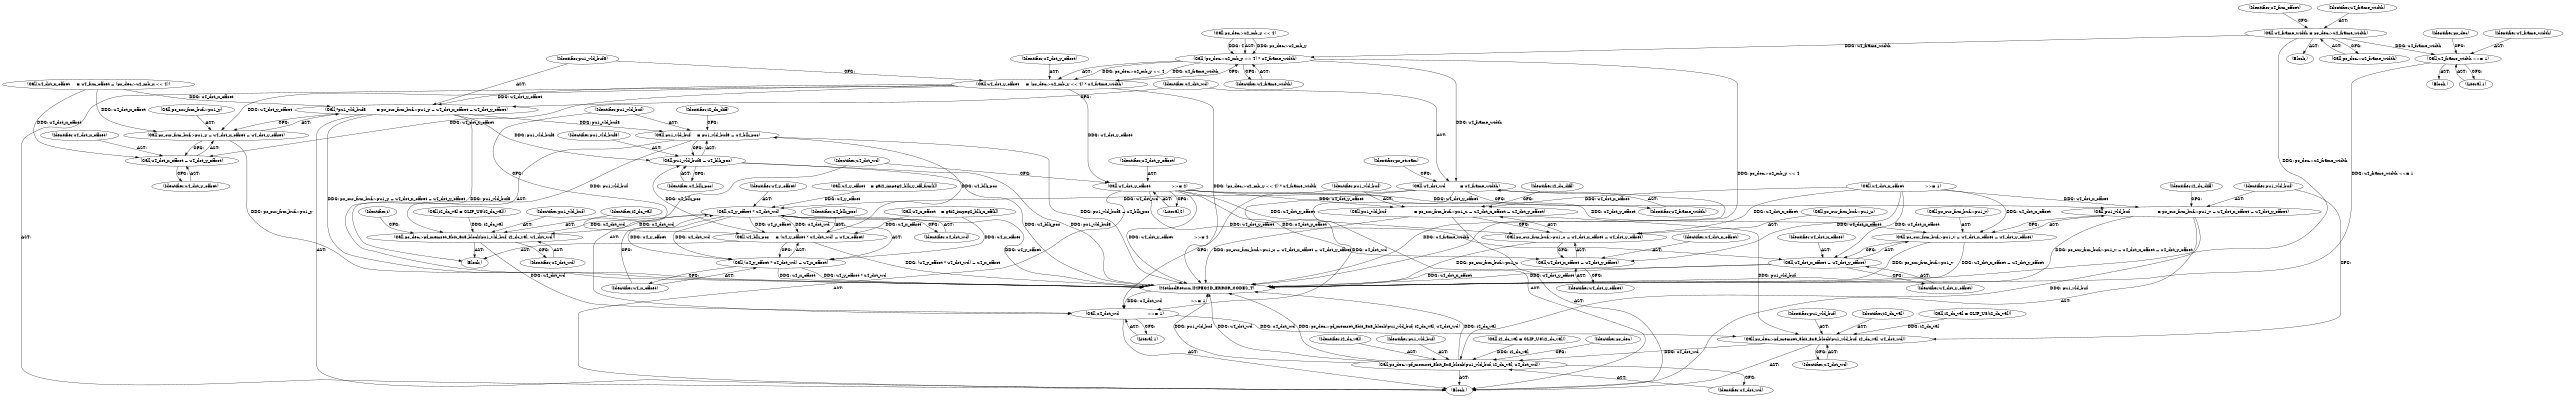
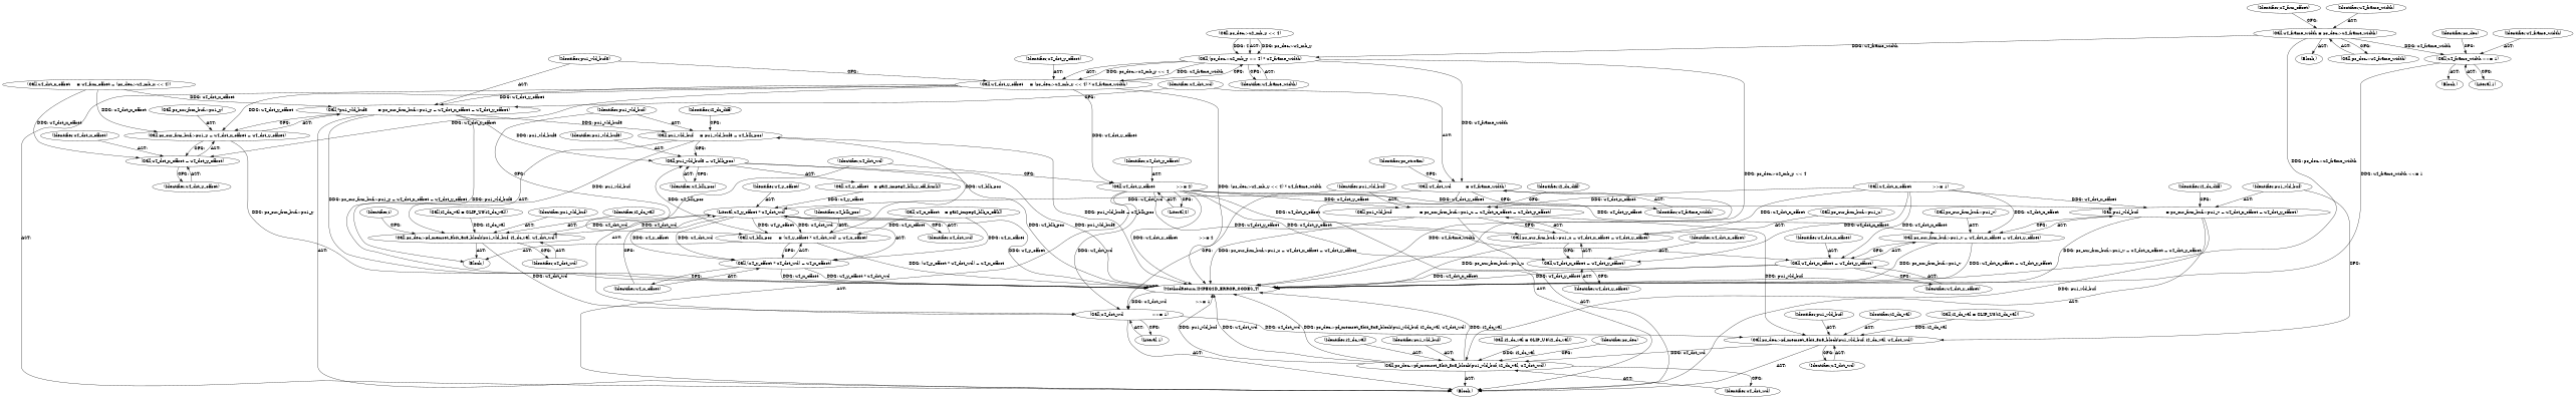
  digraph {
    n1 [label="(Call,u4_frame_width = ps_dec->u2_frame_width)"]
    n2 [label="(Call,u4_frame_width <<= 1)"]
    n3 [label="(Call,(ps_dec->u2_mb_y << 4) * u4_frame_width)"]
    n4 [label="(MethodReturn,IMPEG2D_ERROR_CODES_T)"]
    n5 [label="(Call,ps_dec->u2_frame_width)"]
    n6 [label="(Block,)"]
    n7 [label="(Block,)"]
    n8 [label="(Literal,1)"]
    n9 [label="(Call,u4_dst_y_offset     = (ps_dec->u2_mb_y << 4) * u4_frame_width)"]
    n10 [label="(Call,u4_dst_wd           = u4_frame_width)"]
    n11 [label="(Identifier,u4_frame_width)"]
    n12 [label="(Call,u4_dst_wd                      >>= 1)"]
    n13 [label="(Call,*pu1_vld_buf8        = ps_cur_frm_buf->pu1_y + u4_dst_x_offset + u4_dst_y_offset)"]
    n14 [label="(Call,ps_cur_frm_buf->pu1_y + u4_dst_x_offset + u4_dst_y_offset)"]
    n15 [label="(Call,u4_dst_x_offset + u4_dst_y_offset)"]
    n16 [label="(Call,u4_dst_y_offset                >>= 2)"]
    n17 [label="(Block,)"]
-   n18 [label="(Call,u4_y_offset * u4_dst_wd)"]
+   n18 [label="(Literal,u4_y_offset * u4_dst_wd)"]
    n19 [label="(Identifier,u4_frame_width)"]
    n20 [label="(Call,pu1_vld_buf     = pu1_vld_buf8 + u4_blk_pos)"]
    n21 [label="(Call,pu1_vld_buf8 + u4_blk_pos)"]
    n22 [label="(Identifier,u4_dst_y_offset)"]
    n23 [label="(Call,pu1_vld_buf                     = ps_cur_frm_buf->pu1_u + u4_dst_x_offset + u4_dst_y_offset)"]
    n24 [label="(Call,ps_cur_frm_buf->pu1_u + u4_dst_x_offset + u4_dst_y_offset)"]
    n25 [label="(Call,u4_dst_x_offset + u4_dst_y_offset)"]
    n26 [label="(Call,pu1_vld_buf                     = ps_cur_frm_buf->pu1_v + u4_dst_x_offset + u4_dst_y_offset)"]
    n27 [label="(Call,ps_cur_frm_buf->pu1_v + u4_dst_x_offset + u4_dst_y_offset)"]
    n28 [label="(Call,u4_dst_x_offset + u4_dst_y_offset)"]
    n29 [label="(Literal,2)"]
    n30 [label="(Call,ps_dec->pf_memset_8bit_8x8_block(pu1_vld_buf, i2_dc_val, u4_dst_wd))"]
    n31 [label="(Block,)"]
    n32 [label="(Identifier,u4_blk_pos)"]
    n33 [label="(Identifier,u4_dst_wd)"]
    n34 [label="(Call,u4_blk_pos     = (u4_y_offset * u4_dst_wd) + u4_x_offset)"]
    n35 [label="(Call,(u4_y_offset * u4_dst_wd) + u4_x_offset)"]
    n36 [label="(Identifier,u4_dst_wd)"]
    n37 [label="(Call,ps_dec->pf_memset_8bit_8x8_block(pu1_vld_buf, i2_dc_val, u4_dst_wd))"]
    n38 [label="(Literal,1)"]
    n39 [label="(Identifier,u4_x_offset)"]
    n40 [label="(Call,ps_dec->pf_memset_8bit_8x8_block(pu1_vld_buf, i2_dc_val, u4_dst_wd))"]
    n41 [label="(Identifier,u4_dst_wd)"]
    n42 [label="(Identifier,u4_dst_wd)"]
    n43 [label="(Identifier,u4_dst_y_offset)"]
    n44 [label="(Identifier,u4_dst_y_offset)"]
    n45 [label="(Identifier,u4_dst_wd)"]
    n46 [label="(Identifier,pu1_vld_buf)"]
    n47 [label="(Call,u4_dst_x_offset                >>= 1)"]
    n48 [label="(Identifier,u4_dst_y_offset)"]
    n49 [label="(Identifier,pu1_vld_buf8)"]
    n50 [label="(Call,i2_dc_val = CLIP_U8(i2_dc_val))"]
    n51 [label="(Call,ps_cur_frm_buf->pu1_y)"]
    n52 [label="(Identifier,ps_dec)"]
    n53 [label="(Identifier,ps_dec)"]
    n54 [label="(Identifier,u4_frm_offset)"]
    n55 [label="(Identifier,u4_dst_y_offset)"]
    n56 [label="(Call,i2_dc_val = CLIP_U8(i2_dc_val))"]
    n57 [label="(Identifier,pu1_vld_buf)"]
    n58 [label="(Identifier,i2_dc_val)"]
    n59 [label="(Identifier,pu1_vld_buf)"]
    n60 [label="(Identifier,u4_frame_width)"]
    n61 [label="(Identifier,u4_dst_x_offset)"]
    n62 [label="(Identifier,i2_dc_val)"]
    n63 [label="(Identifier,pu1_vld_buf)"]
    n64 [label="(Identifier,u4_dst_wd)"]
    n65 [label="(Identifier,pu1_vld_buf)"]
    n66 [label="(Identifier,i2_dc_val)"]
    n67 [label="(Call,ps_cur_frm_buf->pu1_v)"]
    n68 [label="(Identifier,pu1_vld_buf)"]
    n69 [label="(Identifier,u4_frame_width)"]
    n70 [label="(Identifier,u4_y_offset)"]
    n71 [label="(Identifier,u4_dst_x_offset)"]
    n72 [label="(Identifier,ps_stream)"]
    n73 [label="(Call,i2_dc_val = CLIP_U8(i2_dc_val))"]
    n74 [label="(Identifier,pu1_vld_buf8)"]
    n75 [label="(Identifier,i2_dc_diff)"]
    n76 [label="(Identifier,i)"]
    n77 [label="(Call,ps_dec->u2_mb_y << 4)"]
    n78 [label="(Call,u4_dst_x_offset     = u4_frm_offset + (ps_dec->u2_mb_x << 4))"]
    n79 [label="(Call,u4_x_offset    = gai2_impeg2_blk_x_off[i])"]
    n80 [label="(Identifier,i2_dc_diff)"]
    n81 [label="(Identifier,u4_dst_x_offset)"]
    n82 [label="(Identifier,u4_blk_pos)"]
    n83 [label="(Call,ps_cur_frm_buf->pu1_u)"]
    n84 [label="(Call,u4_y_offset    = gai2_impeg2_blk_y_off_frm[i])"]
    n85 [label="(Identifier,i2_dc_diff)"]
    n1 -> n2 [label="DDG: u4_frame_width"]
    n1 -> n3 [label="DDG: u4_frame_width"]
    n1 -> n4 [label="DDG: ps_dec->u2_frame_width"]
    n1 -> n5 [label="CFG: "]
    n1 -> n6 [label="AST: "]
    n2 -> n4 [label="DDG: u4_frame_width <<= 1"]
    n2 -> n7 [label="AST: "]
    n2 -> n8 [label="CFG: "]
    n3 -> n4 [label="DDG: ps_dec->u2_mb_y << 4"]
    n3 -> n9 [label="AST: "]
    n3 -> n9 [label="DDG: ps_dec->u2_mb_y << 4"]
    n3 -> n9 [label="DDG: u4_frame_width"]
    n3 -> n10 [label="DDG: u4_frame_width"]
    n3 -> n11 [label="CFG: "]
    n4 -> n12 [label="DDG: u4_dst_wd                      >>= 1"]
    n5 -> n1 [label="AST: "]
    n8 -> n2 [label="AST: "]
    n9 -> n3 [label="CFG: "]
    n9 -> n4 [label="DDG: (ps_dec->u2_mb_y << 4) * u4_frame_width"]
    n9 -> n13 [label="DDG: u4_dst_y_offset"]
    n9 -> n14 [label="DDG: u4_dst_y_offset"]
    n9 -> n15 [label="DDG: u4_dst_y_offset"]
    n9 -> n16 [label="DDG: u4_dst_y_offset"]
    n9 -> n17 [label="AST: "]
    n10 -> n4 [label="DDG: u4_frame_width"]
-   n10 -> n12 [label="DDG: u4_dst_wd"]
+   n16 -> n12 [label="DDG: u4_dst_wd"]
    n10 -> n17 [label="AST: "]
    n10 -> n18 [label="DDG: u4_dst_wd"]
    n10 -> n19 [label="CFG: "]
    n11 -> n3 [label="AST: "]
    n12 -> n17 [label="AST: "]
    n12 -> n37 [label="DDG: u4_dst_wd"]
    n12 -> n38 [label="CFG: "]
    n13 -> n4 [label="DDG: ps_cur_frm_buf->pu1_y + u4_dst_x_offset + u4_dst_y_offset"]
    n13 -> n4 [label="DDG: pu1_vld_buf8"]
    n13 -> n14 [label="CFG: "]
    n13 -> n17 [label="AST: "]
    n13 -> n20 [label="DDG: pu1_vld_buf8"]
    n13 -> n21 [label="DDG: pu1_vld_buf8"]
    n14 -> n4 [label="DDG: ps_cur_frm_buf->pu1_y"]
    n14 -> n13 [label="AST: "]
    n14 -> n15 [label="CFG: "]
    n15 -> n14 [label="AST: "]
    n15 -> n22 [label="CFG: "]
    n16 -> n4 [label="DDG: u4_dst_y_offset                >>= 2"]
    n16 -> n17 [label="AST: "]
    n16 -> n23 [label="DDG: u4_dst_y_offset"]
    n16 -> n24 [label="DDG: u4_dst_y_offset"]
    n16 -> n25 [label="DDG: u4_dst_y_offset"]
    n16 -> n26 [label="DDG: u4_dst_y_offset"]
    n16 -> n27 [label="DDG: u4_dst_y_offset"]
    n16 -> n28 [label="DDG: u4_dst_y_offset"]
    n16 -> n29 [label="CFG: "]
    n18 -> n4 [label="DDG: u4_y_offset"]
    n18 -> n30 [label="DDG: u4_dst_wd"]
    n18 -> n34 [label="DDG: u4_y_offset"]
    n18 -> n34 [label="DDG: u4_dst_wd"]
    n18 -> n35 [label="AST: "]
    n18 -> n35 [label="DDG: u4_y_offset"]
    n18 -> n35 [label="DDG: u4_dst_wd"]
    n18 -> n36 [label="CFG: "]
    n19 -> n10 [label="AST: "]
    n20 -> n4 [label="DDG: pu1_vld_buf8 + u4_blk_pos"]
    n20 -> n21 [label="CFG: "]
    n20 -> n30 [label="DDG: pu1_vld_buf"]
    n20 -> n31 [label="AST: "]
    n21 -> n4 [label="DDG: u4_blk_pos"]
    n21 -> n4 [label="DDG: pu1_vld_buf8"]
-   n21 -> n20 [label="AST: "]
+   n21 -> n84 [label="AST: "]
    n21 -> n32 [label="CFG: "]
    n22 -> n15 [label="AST: "]
    n23 -> n4 [label="DDG: ps_cur_frm_buf->pu1_u + u4_dst_x_offset + u4_dst_y_offset"]
    n23 -> n17 [label="AST: "]
    n23 -> n24 [label="CFG: "]
    n23 -> n37 [label="DDG: pu1_vld_buf"]
    n24 -> n4 [label="DDG: ps_cur_frm_buf->pu1_u"]
    n24 -> n23 [label="AST: "]
    n24 -> n25 [label="CFG: "]
    n25 -> n24 [label="AST: "]
    n25 -> n43 [label="CFG: "]
    n26 -> n4 [label="DDG: ps_cur_frm_buf->pu1_v + u4_dst_x_offset + u4_dst_y_offset"]
    n26 -> n17 [label="AST: "]
    n26 -> n27 [label="CFG: "]
    n26 -> n40 [label="DDG: pu1_vld_buf"]
    n27 -> n4 [label="DDG: u4_dst_x_offset + u4_dst_y_offset"]
    n27 -> n4 [label="DDG: ps_cur_frm_buf->pu1_v"]
    n27 -> n26 [label="AST: "]
    n27 -> n28 [label="CFG: "]
    n28 -> n4 [label="DDG: u4_dst_y_offset"]
    n28 -> n4 [label="DDG: u4_dst_x_offset"]
    n28 -> n27 [label="AST: "]
    n28 -> n44 [label="CFG: "]
    n29 -> n16 [label="AST: "]
    n30 -> n12 [label="DDG: u4_dst_wd"]
    n30 -> n18 [label="DDG: u4_dst_wd"]
    n30 -> n31 [label="AST: "]
    n30 -> n33 [label="CFG: "]
    n32 -> n21 [label="AST: "]
    n33 -> n30 [label="AST: "]
    n34 -> n4 [label="DDG: (u4_y_offset * u4_dst_wd) + u4_x_offset"]
    n34 -> n20 [label="DDG: u4_blk_pos"]
    n34 -> n21 [label="DDG: u4_blk_pos"]
    n34 -> n31 [label="AST: "]
    n34 -> n35 [label="CFG: "]
    n35 -> n4 [label="DDG: u4_y_offset * u4_dst_wd"]
    n35 -> n4 [label="DDG: u4_x_offset"]
    n35 -> n34 [label="AST: "]
    n35 -> n39 [label="CFG: "]
    n36 -> n18 [label="AST: "]
    n37 -> n17 [label="AST: "]
    n37 -> n40 [label="DDG: u4_dst_wd"]
    n37 -> n41 [label="CFG: "]
    n38 -> n12 [label="AST: "]
    n39 -> n18 [label="CFG: "]
    n39 -> n35 [label="AST: "]
    n40 -> n4 [label="DDG: i2_dc_val"]
    n40 -> n4 [label="DDG: pu1_vld_buf"]
    n40 -> n4 [label="DDG: u4_dst_wd"]
    n40 -> n4 [label="DDG: ps_dec->pf_memset_8bit_8x8_block(pu1_vld_buf, i2_dc_val, u4_dst_wd)"]
    n40 -> n17 [label="AST: "]
    n40 -> n42 [label="CFG: "]
    n41 -> n37 [label="AST: "]
    n42 -> n40 [label="AST: "]
    n43 -> n25 [label="AST: "]
    n44 -> n28 [label="AST: "]
    n45 -> n10 [label="AST: "]
    n45 -> n13 [label="CFG: "]
    n46 -> n26 [label="AST: "]
    n46 -> n37 [label="CFG: "]
    n47 -> n23 [label="DDG: u4_dst_x_offset"]
    n47 -> n24 [label="DDG: u4_dst_x_offset"]
    n47 -> n25 [label="DDG: u4_dst_x_offset"]
    n47 -> n26 [label="DDG: u4_dst_x_offset"]
    n47 -> n27 [label="DDG: u4_dst_x_offset"]
    n47 -> n28 [label="DDG: u4_dst_x_offset"]
    n48 -> n16 [label="AST: "]
    n49 -> n21 [label="AST: "]
    n50 -> n40 [label="DDG: i2_dc_val"]
    n51 -> n14 [label="AST: "]
    n52 -> n2 [label="CFG: "]
    n53 -> n40 [label="CFG: "]
    n54 -> n1 [label="CFG: "]
    n55 -> n9 [label="AST: "]
    n56 -> n30 [label="DDG: i2_dc_val"]
    n57 -> n37 [label="AST: "]
    n58 -> n40 [label="AST: "]
    n59 -> n20 [label="AST: "]
    n59 -> n34 [label="CFG: "]
    n60 -> n1 [label="AST: "]
    n61 -> n15 [label="AST: "]
    n62 -> n37 [label="AST: "]
    n63 -> n30 [label="AST: "]
    n64 -> n12 [label="AST: "]
    n64 -> n16 [label="CFG: "]
    n65 -> n12 [label="CFG: "]
    n65 -> n23 [label="AST: "]
    n66 -> n30 [label="AST: "]
    n67 -> n27 [label="AST: "]
    n68 -> n40 [label="AST: "]
    n69 -> n2 [label="AST: "]
    n70 -> n18 [label="AST: "]
    n71 -> n28 [label="AST: "]
    n72 -> n10 [label="CFG: "]
    n73 -> n37 [label="DDG: i2_dc_val"]
    n74 -> n9 [label="CFG: "]
    n74 -> n13 [label="AST: "]
    n75 -> n26 [label="CFG: "]
    n76 -> n30 [label="CFG: "]
    n77 -> n3 [label="AST: "]
    n77 -> n3 [label="DDG: ps_dec->u2_mb_y"]
    n77 -> n3 [label="DDG: 4"]
    n78 -> n13 [label="DDG: u4_dst_x_offset"]
    n78 -> n14 [label="DDG: u4_dst_x_offset"]
    n78 -> n15 [label="DDG: u4_dst_x_offset"]
    n79 -> n34 [label="DDG: u4_x_offset"]
    n79 -> n35 [label="DDG: u4_x_offset"]
    n80 -> n20 [label="CFG: "]
    n81 -> n25 [label="AST: "]
    n82 -> n34 [label="AST: "]
    n83 -> n24 [label="AST: "]
    n84 -> n18 [label="DDG: u4_y_offset"]
    n85 -> n23 [label="CFG: "]
  }
